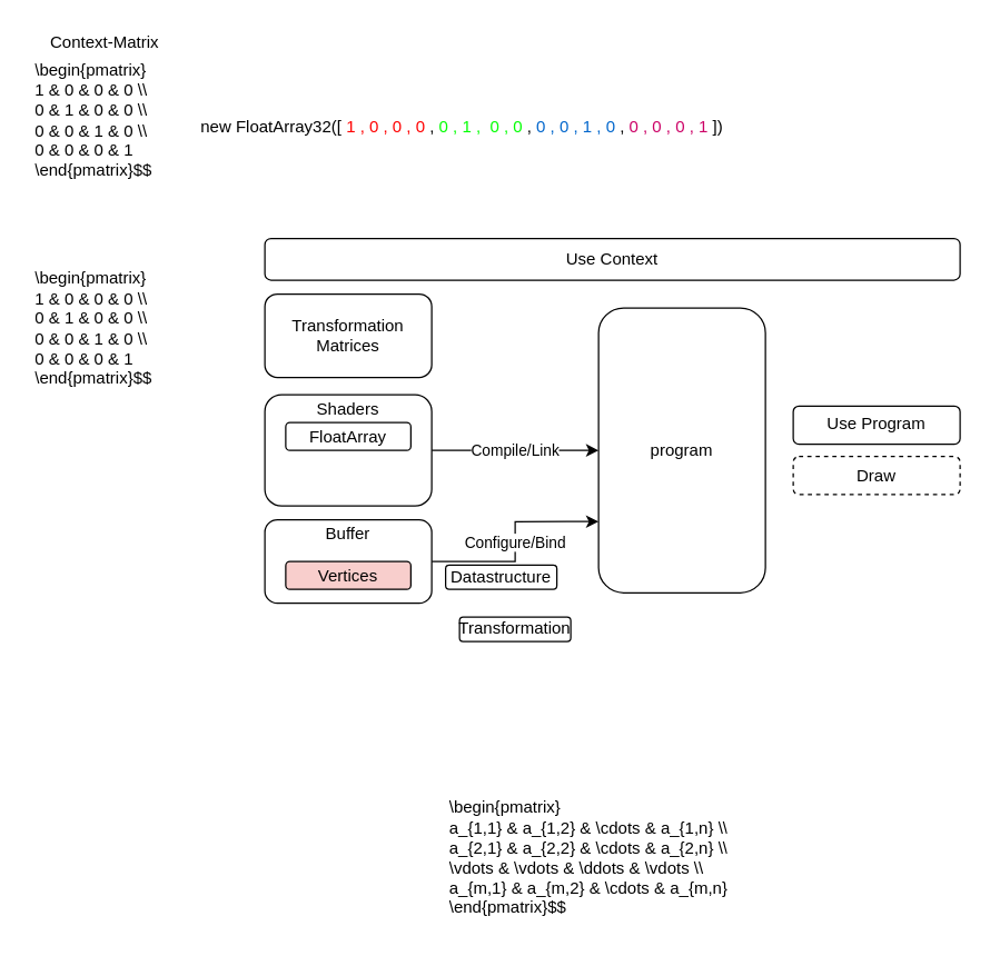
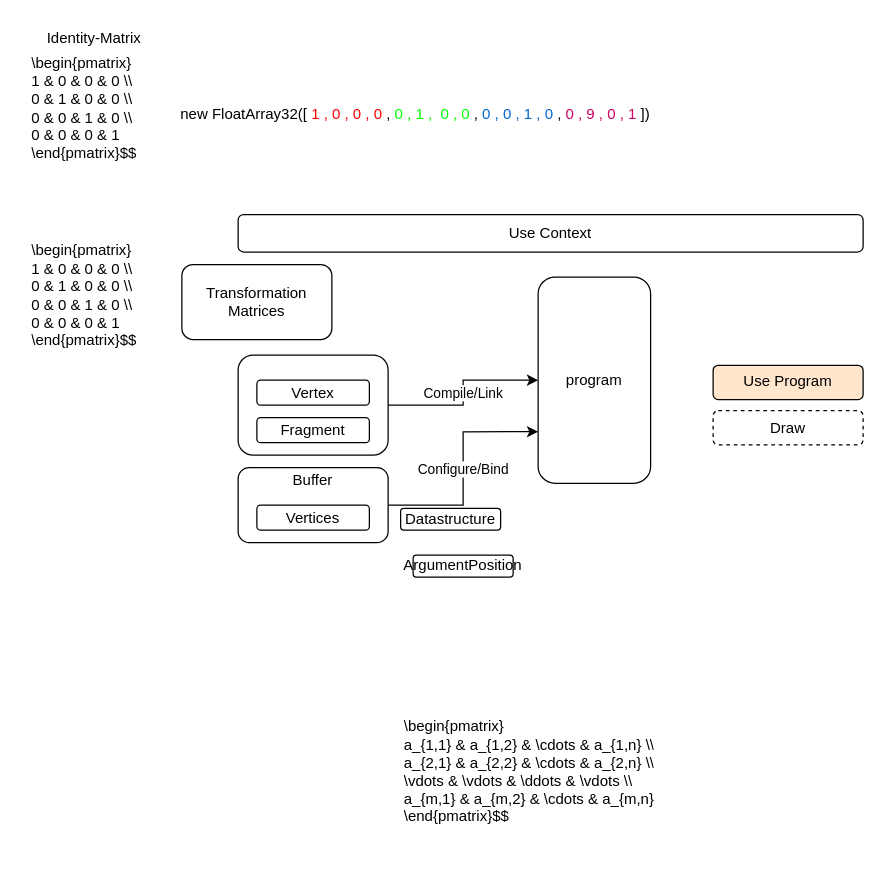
  <mxCell id="0" />
  <mxCell id="1" parent="0" />
  <mxCell id="2" value="Compile/Link" style="edgeStyle=orthogonalEdgeStyle;rounded=0;orthogonalLoop=1;jettySize=auto;html=1;exitX=1;exitY=0.5;exitDx=0;exitDy=0;entryX=0;entryY=0.5;entryDx=0;entryDy=0;" parent="1" source="3" target="12" edge="1"><mxGeometry relative="1" as="geometry" /></mxCell>
  <mxCell id="3" value="" style="rounded=1;whiteSpace=wrap;html=1;" parent="1" vertex="1"><mxGeometry x="190" y="283.5" width="120" height="80" as="geometry" /></mxCell>
  <mxCell id="4" value="Use Context" style="rounded=1;whiteSpace=wrap;html=1;" parent="1" vertex="1"><mxGeometry x="190" y="171" width="500" height="30" as="geometry" /></mxCell>
- <mxCell id="5" value="Shaders" style="text;html=1;strokeColor=none;fillColor=none;align=center;verticalAlign=middle;whiteSpace=wrap;rounded=0;" parent="1" vertex="1"><mxGeometry x="230" y="283.5" width="40" height="20" as="geometry" /></mxCell>
  <mxCell id="6" value="Configure/Bind" style="edgeStyle=orthogonalEdgeStyle;rounded=0;orthogonalLoop=1;jettySize=auto;html=1;exitX=1;exitY=0.5;exitDx=0;exitDy=0;entryX=0;entryY=0.75;entryDx=0;entryDy=0;" parent="1" source="7" target="12" edge="1"><mxGeometry relative="1" as="geometry" /></mxCell>
  <mxCell id="7" value="" style="rounded=1;whiteSpace=wrap;html=1;" parent="1" vertex="1"><mxGeometry x="190" y="373.5" width="120" height="60" as="geometry" /></mxCell>
- <mxCell id="8" value="FloatArray" style="rounded=1;whiteSpace=wrap;html=1;" parent="1" vertex="1"><mxGeometry x="205" y="303.5" width="90" height="20" as="geometry" /></mxCell>
- <mxCell id="9" value="Vertices" style="rounded=1;whiteSpace=wrap;html=1;fillColor=#f8cecc;" parent="1" vertex="1"><mxGeometry x="205" y="403.5" width="90" height="20" as="geometry" /></mxCell>
+ <mxCell id="8" value="Vertex" style="rounded=1;whiteSpace=wrap;html=1;" parent="1" vertex="1"><mxGeometry x="205" y="303.5" width="90" height="20" as="geometry" /></mxCell>
+ <mxCell id="9" value="Vertices" style="rounded=1;whiteSpace=wrap;html=1;" parent="1" vertex="1"><mxGeometry x="205" y="403.5" width="90" height="20" as="geometry" /></mxCell>
+ <mxCell id="10" value="Fragment" style="rounded=1;whiteSpace=wrap;html=1;" parent="1" vertex="1"><mxGeometry x="205" y="333.5" width="90" height="20" as="geometry" /></mxCell>
  <mxCell id="11" value="Buffer" style="text;html=1;strokeColor=none;fillColor=none;align=center;verticalAlign=middle;whiteSpace=wrap;rounded=0;" parent="1" vertex="1"><mxGeometry x="230" y="373.5" width="40" height="20" as="geometry" /></mxCell>
- <mxCell id="12" value="program" style="rounded=1;whiteSpace=wrap;html=1;" parent="1" vertex="1"><mxGeometry x="430" y="221" width="120" height="205" as="geometry" /></mxCell>
+ <mxCell id="12" value="program" style="rounded=1;whiteSpace=wrap;html=1;" parent="1" vertex="1"><mxGeometry x="430" y="221" width="90" height="165" as="geometry" /></mxCell>
  <mxCell id="13" value="Datastructure" style="rounded=1;whiteSpace=wrap;html=1;" parent="1" vertex="1"><mxGeometry x="320" y="406" width="80" height="17.5" as="geometry" /></mxCell>
- <mxCell id="14" value="Transformation" style="rounded=1;whiteSpace=wrap;html=1;" parent="1" vertex="1"><mxGeometry x="330" y="443.5" width="80" height="17.5" as="geometry" /></mxCell>
- <mxCell id="15" value="Use Program" style="rounded=1;whiteSpace=wrap;html=1;" parent="1" vertex="1"><mxGeometry x="570" y="291.63" width="120" height="27.5" as="geometry" /></mxCell>
+ <mxCell id="14" value="ArgumentPosition" style="rounded=1;whiteSpace=wrap;html=1;" parent="1" vertex="1"><mxGeometry x="330" y="443.5" width="80" height="17.5" as="geometry" /></mxCell>
+ <mxCell id="15" value="Use Program" style="rounded=1;whiteSpace=wrap;html=1;fillColor=#ffe6cc;" parent="1" vertex="1"><mxGeometry x="570" y="291.63" width="120" height="27.5" as="geometry" /></mxCell>
  <mxCell id="16" value="Draw" style="rounded=1;whiteSpace=wrap;html=1;dashed=1;" parent="1" vertex="1"><mxGeometry x="570" y="327.88" width="120" height="27.5" as="geometry" /></mxCell>
- <mxCell id="17" value="Transformation&lt;br&gt;Matrices" style="rounded=1;whiteSpace=wrap;html=1;" parent="1" vertex="1"><mxGeometry x="190" y="211" width="120" height="60" as="geometry" /></mxCell>
+ <mxCell id="17" value="Transformation&lt;br&gt;Matrices" style="rounded=1;whiteSpace=wrap;html=1;" parent="1" vertex="1"><mxGeometry x="145" y="211" width="120" height="60" as="geometry" /></mxCell>
  <mxCell id="18" value="\begin{pmatrix}&lt;br&gt;  a_{1,1} &amp;amp; a_{1,2} &amp;amp; \cdots &amp;amp; a_{1,n} \\&lt;br&gt;  a_{2,1} &amp;amp; a_{2,2} &amp;amp; \cdots &amp;amp; a_{2,n} \\&lt;br&gt;  \vdots  &amp;amp; \vdots  &amp;amp; \ddots &amp;amp; \vdots  \\&lt;br&gt;  a_{m,1} &amp;amp; a_{m,2} &amp;amp; \cdots &amp;amp; a_{m,n}&lt;br&gt; \end{pmatrix}$$" style="text;html=1;spacing=5;spacingTop=-10;whiteSpace=wrap;overflow=hidden;fillColor=none;strokeColor=none;shadow=0;rounded=0;verticalAlign=middle" parent="1" vertex="1"><mxGeometry x="318" y="571" width="232" height="102" as="geometry" /></mxCell>
  <mxCell id="19" value="\begin{pmatrix}&lt;br&gt;1 &amp;amp; 0 &amp;amp; 0 &amp;amp; 0 \\&lt;br&gt;0 &amp;amp; 1 &amp;amp; 0 &amp;amp; 0 \\&lt;br&gt;0 &amp;amp; 0 &amp;amp; 1 &amp;amp; 0 \\&lt;br&gt;0 &amp;amp; 0 &amp;amp; 0 &amp;amp; 1&lt;br&gt; \end{pmatrix}$$" style="text;html=1;spacing=5;spacingTop=-10;whiteSpace=wrap;overflow=hidden;fillColor=none;strokeColor=none;shadow=0;rounded=0;verticalAlign=middle" vertex="1" parent="1"><mxGeometry x="20" y="40" width="110" height="102" as="geometry" /></mxCell>
  <mxCell id="20" value="\begin{pmatrix}&lt;br&gt;1 &amp;amp; 0 &amp;amp; 0 &amp;amp; 0 \\&lt;br&gt;0 &amp;amp; 1 &amp;amp; 0 &amp;amp; 0 \\&lt;br&gt;0 &amp;amp; 0 &amp;amp; 1 &amp;amp; 0 \\&lt;br&gt;0 &amp;amp; 0 &amp;amp; 0 &amp;amp; 1&lt;br&gt; \end{pmatrix}$$" style="text;html=1;spacing=5;spacingTop=-10;whiteSpace=wrap;overflow=hidden;fillColor=none;strokeColor=none;shadow=0;rounded=0;verticalAlign=middle" vertex="1" parent="1"><mxGeometry x="20" y="189.63" width="110" height="102" as="geometry" /></mxCell>
- <mxCell id="21" value="new FloatArray32([&lt;font color=&quot;#ff0000&quot;&gt; 1 , 0 , 0 , 0&lt;/font&gt;&lt;font color=&quot;#ff9999&quot;&gt; &lt;/font&gt;,&lt;font color=&quot;#00ff00&quot;&gt; 0 , 1 ,&amp;nbsp; 0 , 0 &lt;/font&gt;, &lt;font color=&quot;#0066cc&quot;&gt;0 , 0 , 1 , 0 &lt;/font&gt;, &lt;font color=&quot;#cc0066&quot;&gt;0 , 0 , 0 , 1&lt;/font&gt; ])" style="text;html=1;strokeColor=none;fillColor=none;align=center;verticalAlign=middle;whiteSpace=wrap;rounded=0;" vertex="1" parent="1"><mxGeometry x="112" width="440" height="20" as="geometry" y="81" /></mxCell>
- <mxCell id="22" value="Context-Matrix" style="text;html=1;strokeColor=none;fillColor=none;align=center;verticalAlign=middle;whiteSpace=wrap;rounded=0;" vertex="1" parent="1"><mxGeometry x="30" y="20" width="90" height="20" as="geometry" /></mxCell>
+ <mxCell id="21" value="new FloatArray32([&lt;font color=&quot;#ff0000&quot;&gt; 1 , 0 , 0 , 0&lt;/font&gt;&lt;font color=&quot;#ff9999&quot;&gt; &lt;/font&gt;,&lt;font color=&quot;#00ff00&quot;&gt; 0 , 1 ,&amp;nbsp; 0 , 0 &lt;/font&gt;, &lt;font color=&quot;#0066cc&quot;&gt;0 , 0 , 1 , 0 &lt;/font&gt;, &lt;font color=&quot;#cc0066&quot;&gt;0 , 9 , 0 , 1&lt;/font&gt; ])" style="text;html=1;strokeColor=none;fillColor=none;align=center;verticalAlign=middle;whiteSpace=wrap;rounded=0;" vertex="1" parent="1"><mxGeometry x="112" width="440" height="20" as="geometry" y="81" /></mxCell>
+ <mxCell id="22" value="Identity-Matrix" style="text;html=1;strokeColor=none;fillColor=none;align=center;verticalAlign=middle;whiteSpace=wrap;rounded=0;" vertex="1" parent="1"><mxGeometry x="30" y="20" width="90" height="20" as="geometry" /></mxCell>
